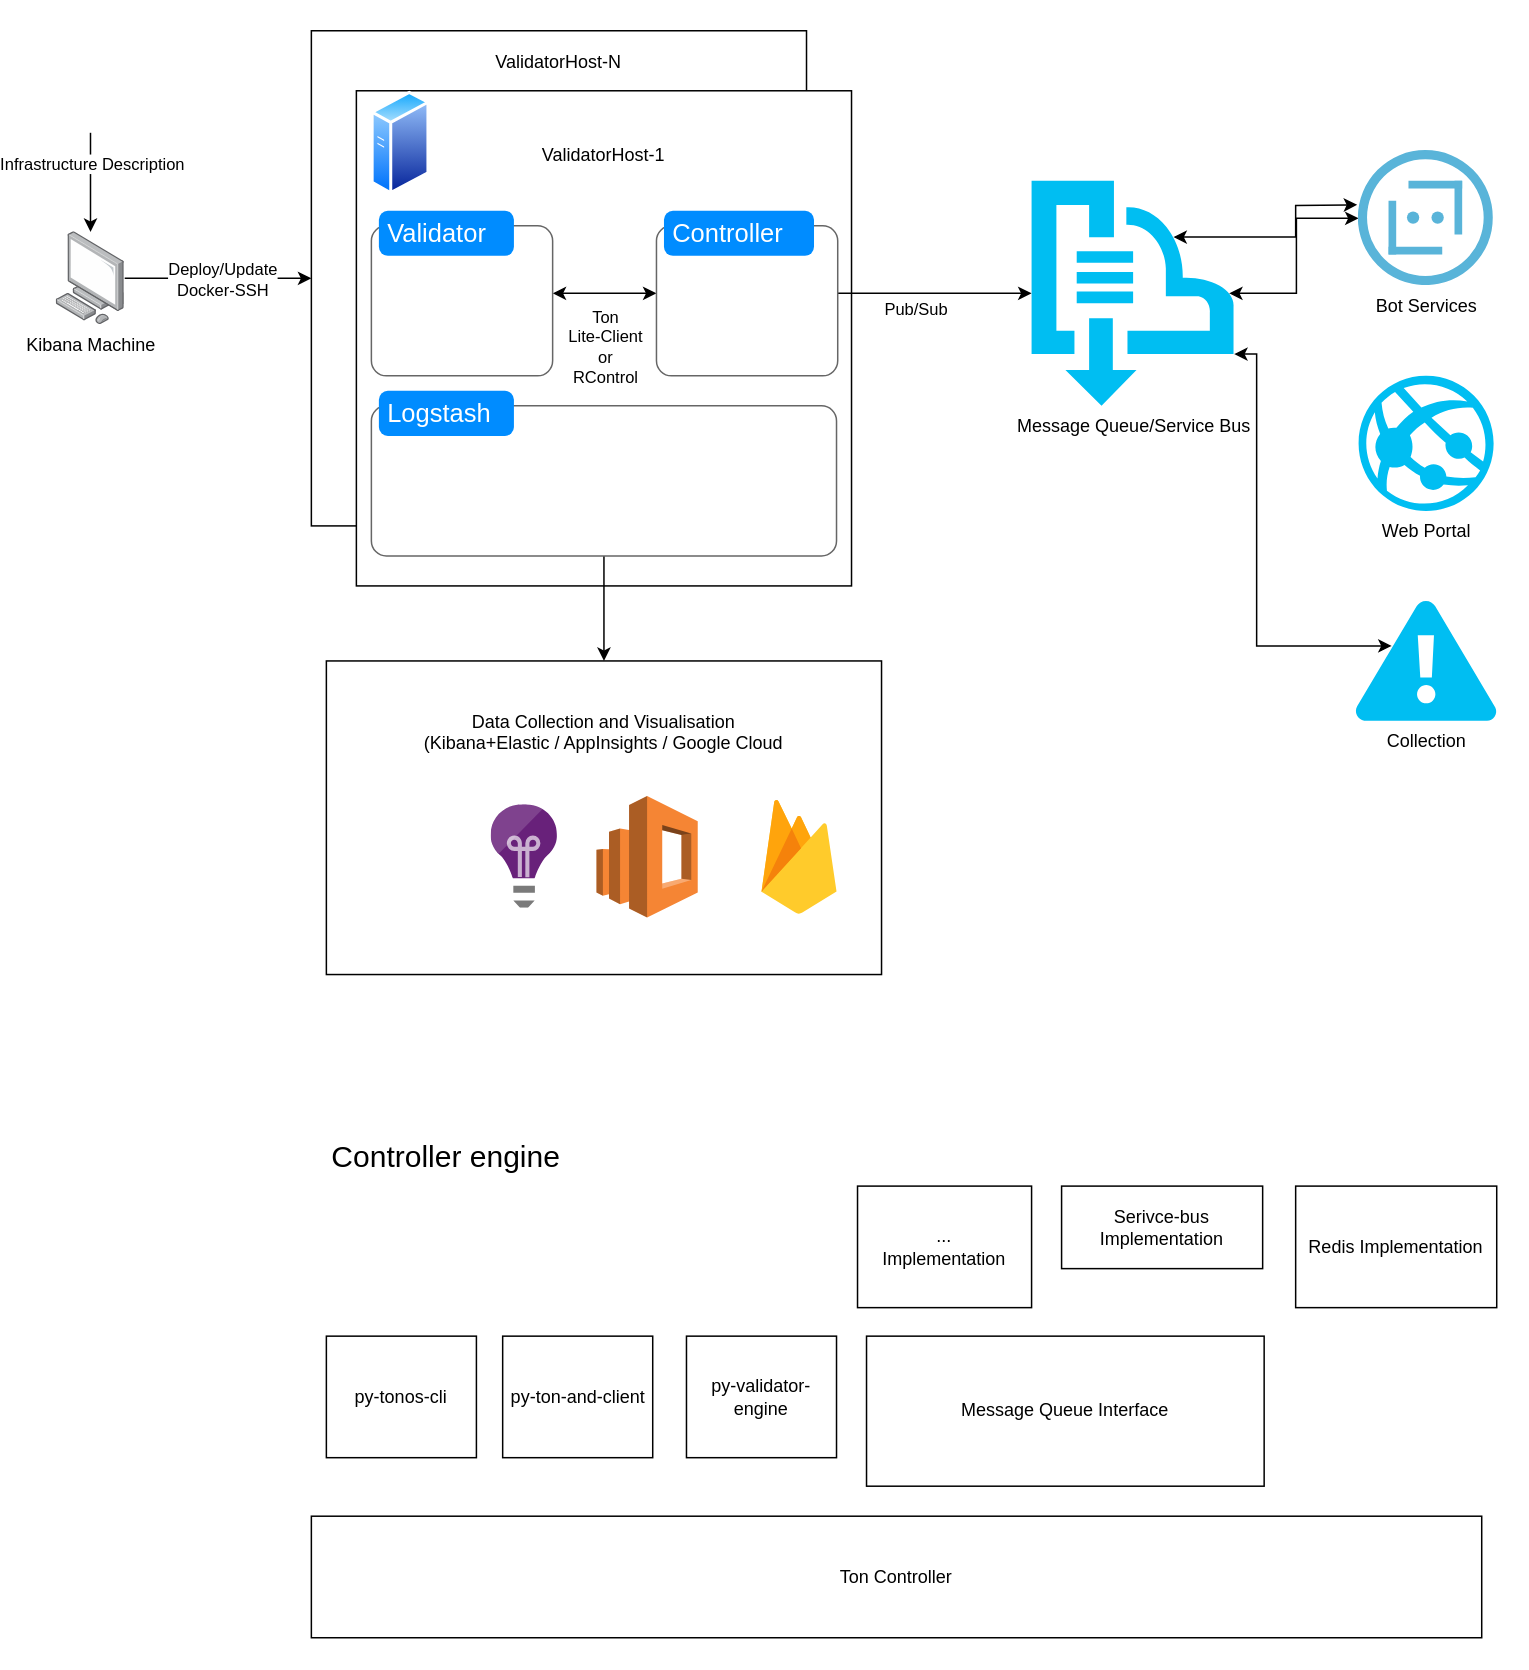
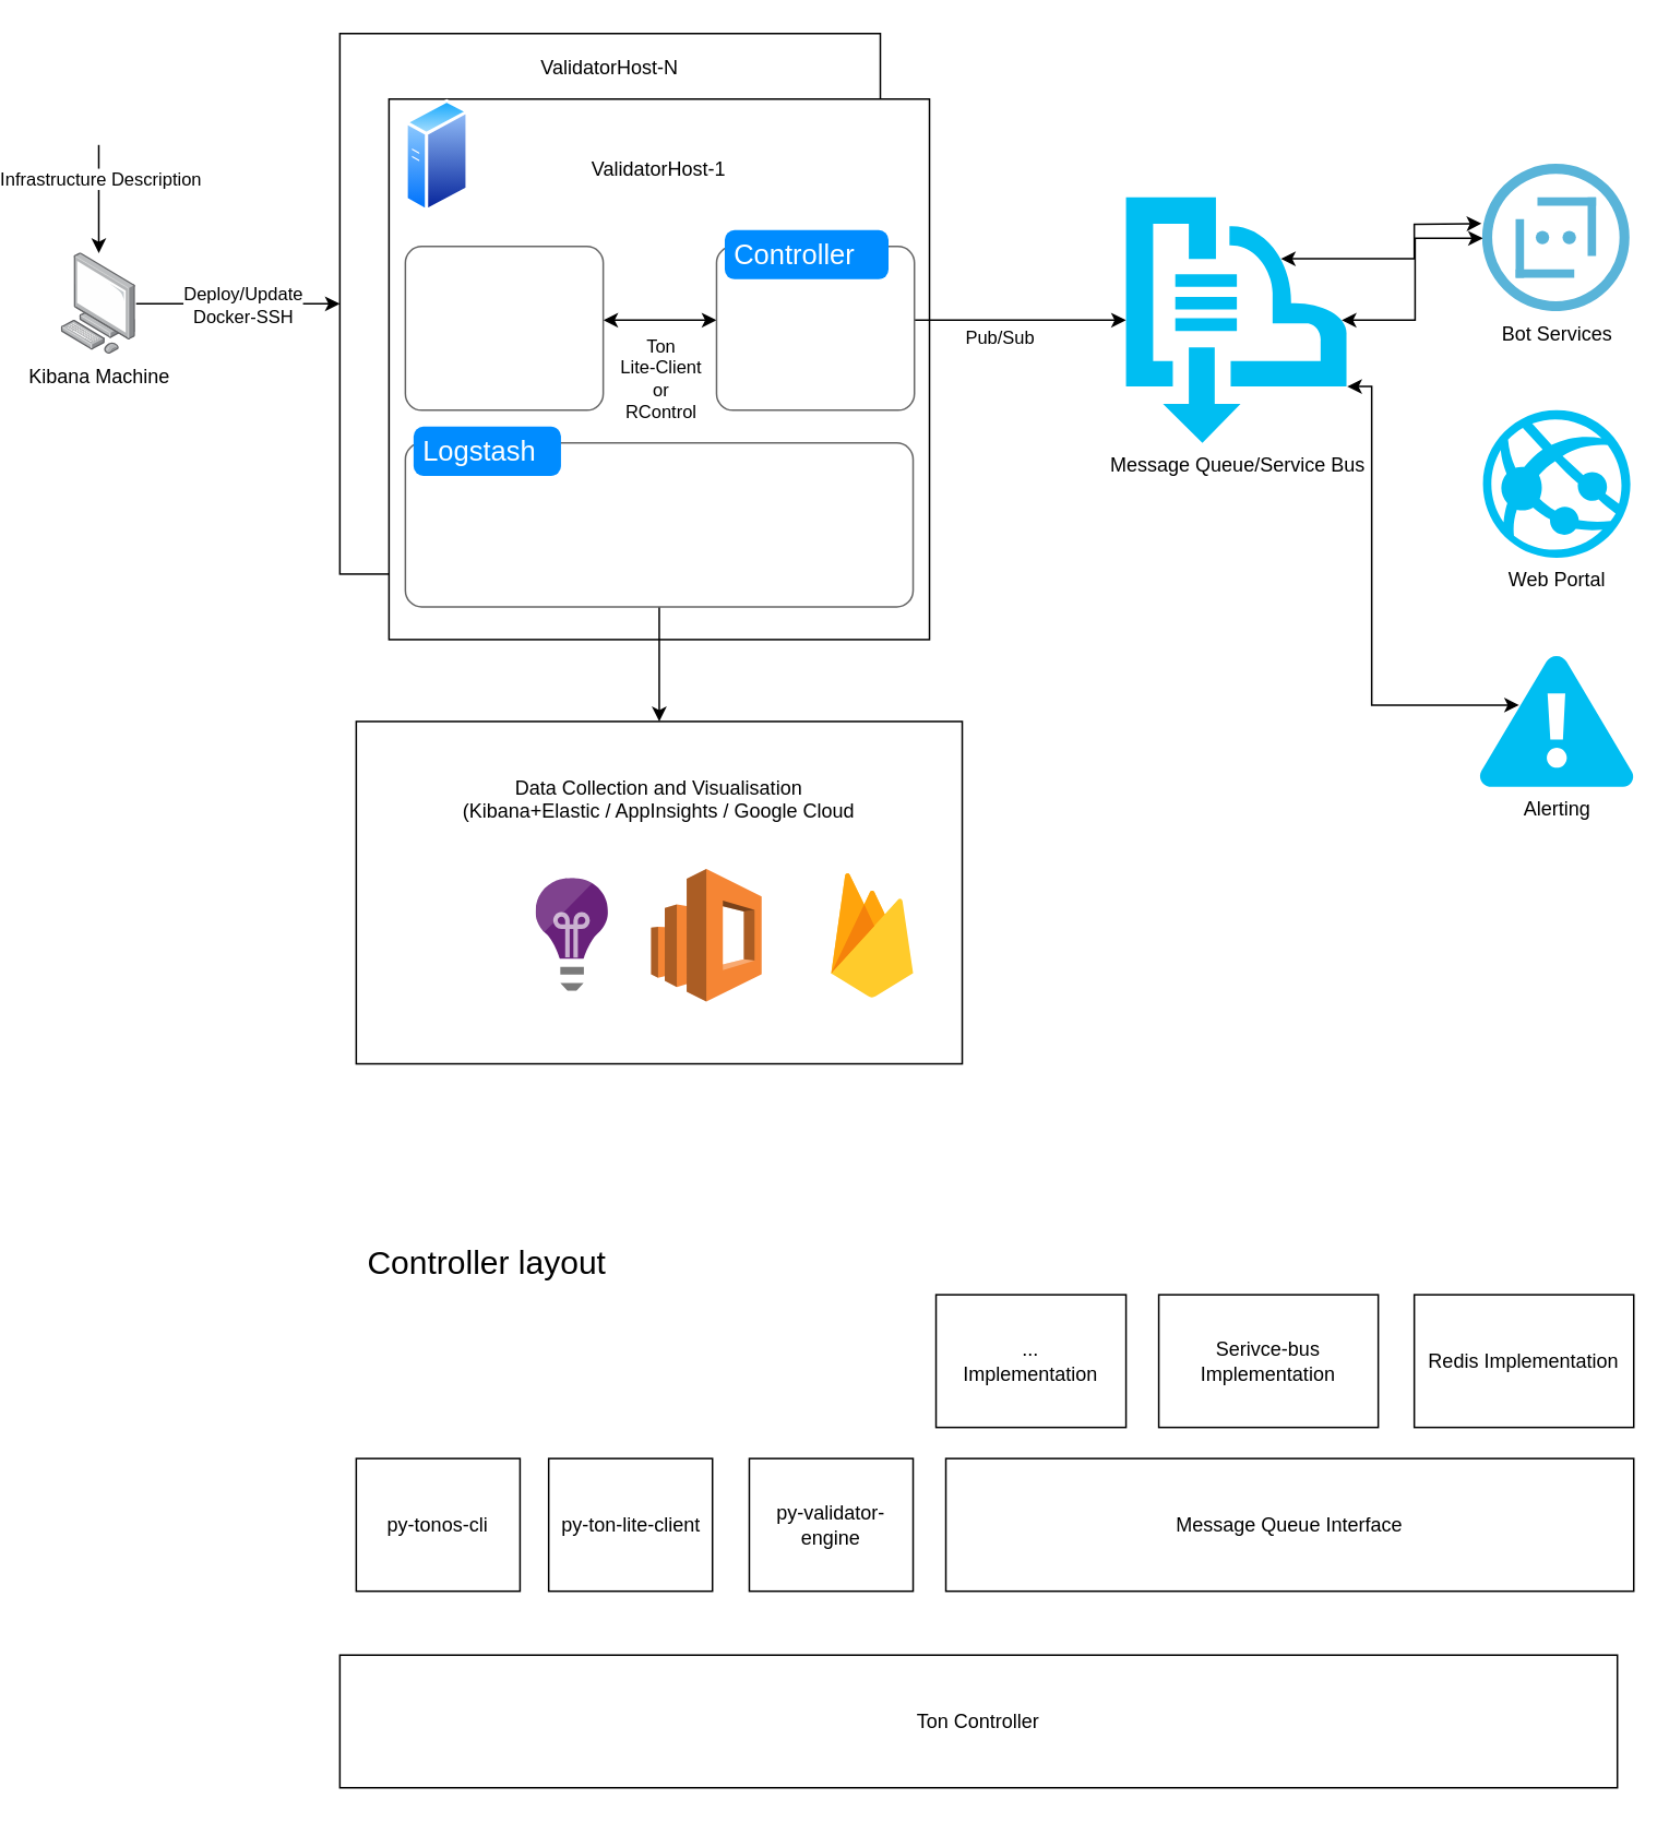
  <mxCell id="0" />
  <mxCell id="1" parent="0" />
  <mxCell id="2" value="ValidatorHost-N&lt;br&gt;&lt;br&gt;&lt;br&gt;&lt;br&gt;&lt;br&gt;&lt;br&gt;&lt;br&gt;&lt;br&gt;&lt;br&gt;&lt;br&gt;&lt;br&gt;&lt;br&gt;&lt;br&gt;&lt;br&gt;&lt;br&gt;&lt;br&gt;&lt;br&gt;&lt;br&gt;&lt;br&gt;&lt;br&gt;&lt;br&gt;" style="rounded=0;whiteSpace=wrap;html=1;" parent="1" vertex="1"><mxGeometry x="190" width="330" height="330" as="geometry" y="20" /></mxCell>
  <mxCell id="3" value="Data Collection and Visualisation&lt;br&gt;(Kibana+Elastic / AppInsights / Google Cloud&lt;br&gt;&lt;br&gt;&lt;br&gt;&lt;br&gt;&lt;br&gt;&lt;br&gt;&lt;br&gt;&lt;br&gt;&lt;br&gt;" style="rounded=0;whiteSpace=wrap;html=1;" parent="1" vertex="1"><mxGeometry x="200" y="440" width="370" height="209" as="geometry" /></mxCell>
  <mxCell id="4" value="ValidatorHost-1&lt;br&gt;&lt;br&gt;&lt;br&gt;&lt;br&gt;&lt;br&gt;&lt;br&gt;&lt;br&gt;&lt;br&gt;&lt;br&gt;&lt;br&gt;&lt;br&gt;&lt;br&gt;&lt;br&gt;&lt;br&gt;&lt;br&gt;&lt;br&gt;&lt;br&gt;&lt;br&gt;" style="rounded=0;whiteSpace=wrap;html=1;" parent="1" vertex="1"><mxGeometry x="220" y="60" width="330" height="330" as="geometry" /></mxCell>
  <mxCell id="5" value="" style="edgeStyle=orthogonalEdgeStyle;rounded=0;orthogonalLoop=1;jettySize=auto;html=1;startArrow=classic;startFill=1;" parent="1" source="7" target="13" edge="1"><mxGeometry relative="1" as="geometry" /></mxCell>
  <mxCell id="6" value="Ton&lt;br&gt;Lite-Client&lt;br&gt;or&lt;br&gt;RControl" style="edgeLabel;html=1;align=center;verticalAlign=middle;resizable=0;points=[];" parent="5" vertex="1" connectable="0"><mxGeometry x="0.229" y="-1" relative="1" as="geometry"><mxPoint x="-8.8" y="34" as="offset" /></mxGeometry></mxCell>
  <mxCell id="7" value="" style="shape=mxgraph.mockup.containers.marginRect;rectMarginTop=10;strokeColor=#666666;strokeWidth=1;dashed=0;rounded=1;arcSize=5;recursiveResize=0;" parent="1" vertex="1"><mxGeometry x="230" y="140" width="120.8" height="110" as="geometry" /></mxCell>
- <mxCell id="8" value="Validator" style="shape=rect;strokeColor=none;fillColor=#008cff;strokeWidth=1;dashed=0;rounded=1;arcSize=20;fontColor=#ffffff;fontSize=17;spacing=2;spacingTop=-2;align=left;autosize=1;spacingLeft=4;resizeWidth=0;resizeHeight=0;perimeter=none;" parent="7" vertex="1"><mxGeometry x="5" width="90" height="30" as="geometry" /></mxCell>
  <mxCell id="9" value="" style="shape=image;html=1;verticalAlign=top;verticalLabelPosition=bottom;labelBackgroundColor=#ffffff;imageAspect=0;aspect=fixed;image=https://cdn3.iconfinder.com/data/icons/logos-and-brands-adobe/512/97_Docker-128.png" parent="7" vertex="1"><mxGeometry x="25" y="30" width="70" height="70" as="geometry" /></mxCell>
  <mxCell id="10" value="" style="aspect=fixed;perimeter=ellipsePerimeter;html=1;align=center;shadow=0;dashed=0;spacingTop=3;image;image=img/lib/active_directory/generic_server.svg;" parent="7" vertex="1"><mxGeometry y="-80" width="39.2" height="70" as="geometry" /></mxCell>
  <mxCell id="11" value="" style="edgeStyle=orthogonalEdgeStyle;rounded=0;orthogonalLoop=1;jettySize=auto;html=1;" parent="1" source="13" target="22" edge="1"><mxGeometry relative="1" as="geometry"><mxPoint x="620.8" y="195" as="targetPoint" /></mxGeometry></mxCell>
  <mxCell id="12" value="Pub/Sub" style="edgeLabel;html=1;align=center;verticalAlign=middle;resizable=0;points=[];" parent="11" vertex="1" connectable="0"><mxGeometry x="0.378" y="-4" relative="1" as="geometry"><mxPoint x="-37.8" y="6" as="offset" /></mxGeometry></mxCell>
  <mxCell id="13" value="" style="shape=mxgraph.mockup.containers.marginRect;rectMarginTop=10;strokeColor=#666666;strokeWidth=1;dashed=0;rounded=1;arcSize=5;recursiveResize=0;" parent="1" vertex="1"><mxGeometry x="420" y="140" width="120.8" height="110" as="geometry" /></mxCell>
  <mxCell id="14" value="Controller" style="shape=rect;strokeColor=none;fillColor=#008cff;strokeWidth=1;dashed=0;rounded=1;arcSize=20;fontColor=#ffffff;fontSize=17;spacing=2;spacingTop=-2;align=left;autosize=1;spacingLeft=4;resizeWidth=0;resizeHeight=0;perimeter=none;" parent="13" vertex="1"><mxGeometry x="5" width="100" height="30" as="geometry" /></mxCell>
  <mxCell id="15" value="" style="shape=image;html=1;verticalAlign=top;verticalLabelPosition=bottom;labelBackgroundColor=#ffffff;imageAspect=0;aspect=fixed;image=https://cdn3.iconfinder.com/data/icons/logos-and-brands-adobe/512/97_Docker-128.png" parent="13" vertex="1"><mxGeometry x="25" y="30" width="70" height="70" as="geometry" /></mxCell>
  <mxCell id="16" value="" style="edgeStyle=orthogonalEdgeStyle;rounded=0;orthogonalLoop=1;jettySize=auto;html=1;entryX=0.5;entryY=0;entryDx=0;entryDy=0;" parent="1" source="17" target="3" edge="1"><mxGeometry relative="1" as="geometry"><mxPoint x="385" y="450" as="targetPoint" /></mxGeometry></mxCell>
  <mxCell id="17" value="" style="shape=mxgraph.mockup.containers.marginRect;rectMarginTop=10;strokeColor=#666666;strokeWidth=1;dashed=0;rounded=1;arcSize=5;recursiveResize=0;" parent="1" vertex="1"><mxGeometry x="230" y="260" width="310" height="110" as="geometry" /></mxCell>
  <mxCell id="18" value="Logstash" style="shape=rect;strokeColor=none;fillColor=#008cff;strokeWidth=1;dashed=0;rounded=1;arcSize=20;fontColor=#ffffff;fontSize=17;spacing=2;spacingTop=-2;align=left;autosize=1;spacingLeft=4;resizeWidth=0;resizeHeight=0;perimeter=none;" parent="17" vertex="1"><mxGeometry x="5" width="90" height="30" as="geometry" /></mxCell>
  <mxCell id="19" value="" style="shape=image;html=1;verticalAlign=top;verticalLabelPosition=bottom;labelBackgroundColor=#ffffff;imageAspect=0;aspect=fixed;image=https://cdn3.iconfinder.com/data/icons/logos-and-brands-adobe/512/97_Docker-128.png" parent="17" vertex="1"><mxGeometry x="130" y="30" width="70" height="70" as="geometry" /></mxCell>
  <mxCell id="20" value="" style="edgeStyle=orthogonalEdgeStyle;rounded=0;orthogonalLoop=1;jettySize=auto;html=1;startArrow=classic;startFill=1;exitX=0.7;exitY=0.25;exitDx=0;exitDy=0;exitPerimeter=0;" parent="1" source="22" edge="1"><mxGeometry relative="1" as="geometry"><mxPoint x="887" y="136" as="targetPoint" /></mxGeometry></mxCell>
  <mxCell id="21" style="edgeStyle=orthogonalEdgeStyle;rounded=0;orthogonalLoop=1;jettySize=auto;html=1;exitX=0.975;exitY=0.5;exitDx=0;exitDy=0;exitPerimeter=0;startArrow=classic;startFill=1;" parent="1" source="22" target="27" edge="1"><mxGeometry relative="1" as="geometry" /></mxCell>
  <mxCell id="22" value="Message Queue/Service Bus" style="verticalLabelPosition=bottom;html=1;verticalAlign=top;align=center;strokeColor=none;fillColor=#00BEF2;shape=mxgraph.azure.service_bus;pointerEvents=1;" parent="1" vertex="1"><mxGeometry x="670" y="120" width="135" height="150" as="geometry" /></mxCell>
  <mxCell id="23" value="" style="shape=image;html=1;verticalAlign=top;verticalLabelPosition=bottom;labelBackgroundColor=#ffffff;imageAspect=0;aspect=fixed;image=https://cdn4.iconfinder.com/data/icons/logos-brands-5/24/kibana-128.png" parent="1" vertex="1"><mxGeometry x="220" y="536" width="68" height="68" as="geometry" /></mxCell>
  <mxCell id="24" value="" style="aspect=fixed;html=1;points=[];align=center;image;fontSize=12;image=img/lib/mscae/Application_Insights.svg;" parent="1" vertex="1"><mxGeometry x="310" y="536" width="44.16" height="69" as="geometry" /></mxCell>
  <mxCell id="25" value="" style="outlineConnect=0;dashed=0;verticalLabelPosition=bottom;verticalAlign=top;align=center;html=1;shape=mxgraph.aws3.elasticsearch_service;fillColor=#F58534;gradientColor=none;" parent="1" vertex="1"><mxGeometry x="380" y="530" width="67.5" height="81" as="geometry" /></mxCell>
  <mxCell id="26" value="" style="dashed=0;connectable=0;html=1;fillColor=#5184F3;strokeColor=none;shape=mxgraph.gcp2.firebase;part=1;labelPosition=right;verticalLabelPosition=middle;align=left;verticalAlign=middle;spacingLeft=5;fontColor=#999999;fontSize=12;" parent="1" vertex="1"><mxGeometry x="490" y="532.25" width="50" height="76.5" as="geometry"><mxPoint x="5" y="-33" as="offset" /></mxGeometry></mxCell>
  <mxCell id="27" value="Bot Services" style="aspect=fixed;html=1;points=[];align=center;image;fontSize=12;image=img/lib/mscae/Bot_Services.svg;" parent="1" vertex="1"><mxGeometry x="887.94" y="100" width="90" height="90" as="geometry" /></mxCell>
  <mxCell id="28" value="Web Portal" style="verticalLabelPosition=bottom;html=1;verticalAlign=top;align=center;strokeColor=none;fillColor=#00BEF2;shape=mxgraph.azure.azure_website;pointerEvents=1;" parent="1" vertex="1"><mxGeometry x="887.94" y="250" width="90" height="90" as="geometry" /></mxCell>
- <mxCell id="29" value="Collection" style="verticalLabelPosition=bottom;html=1;verticalAlign=top;align=center;strokeColor=none;fillColor=#00BEF2;shape=mxgraph.azure.azure_alert;" parent="1" vertex="1"><mxGeometry x="885.88" y="400" width="94.12" height="80" as="geometry" /></mxCell>
+ <mxCell id="29" value="Alerting" style="verticalLabelPosition=bottom;html=1;verticalAlign=top;align=center;strokeColor=none;fillColor=#00BEF2;shape=mxgraph.azure.azure_alert;" parent="1" vertex="1"><mxGeometry x="885.88" y="400" width="94.12" height="80" as="geometry" /></mxCell>
  <mxCell id="30" style="edgeStyle=orthogonalEdgeStyle;rounded=0;orthogonalLoop=1;jettySize=auto;html=1;startArrow=classic;startFill=1;exitX=1;exitY=0.77;exitDx=0;exitDy=0;exitPerimeter=0;" parent="1" source="22" edge="1"><mxGeometry relative="1" as="geometry"><mxPoint x="870" y="350" as="sourcePoint" /><mxPoint x="910" y="430" as="targetPoint" /><Array as="points"><mxPoint x="820" y="236" /><mxPoint x="820" y="430" /></Array></mxGeometry></mxCell>
- <mxCell id="31" value="Message Queue Interface" style="rounded=0;whiteSpace=wrap;html=1;" parent="1" vertex="1"><mxGeometry x="560" y="890" width="265" height="100" as="geometry" /></mxCell>
+ <mxCell id="31" value="Message Queue Interface" style="rounded=0;whiteSpace=wrap;html=1;" parent="1" vertex="1"><mxGeometry x="560" y="890" width="420" height="81" as="geometry" /></mxCell>
  <mxCell id="32" value="Ton Controller" style="rounded=0;whiteSpace=wrap;html=1;" parent="1" vertex="1"><mxGeometry x="190" y="1010" width="780" height="81" as="geometry" /></mxCell>
  <mxCell id="33" value="py-tonos-cli" style="rounded=0;whiteSpace=wrap;html=1;" parent="1" vertex="1"><mxGeometry x="200" y="890" width="100" height="81" as="geometry" /></mxCell>
- <mxCell id="34" value="py-ton-and-client" style="rounded=0;whiteSpace=wrap;html=1;" parent="1" vertex="1"><mxGeometry x="317.5" y="890" width="100" height="81" as="geometry" /></mxCell>
+ <mxCell id="34" value="py-ton-lite-client" style="rounded=0;whiteSpace=wrap;html=1;" parent="1" vertex="1"><mxGeometry x="317.5" y="890" width="100" height="81" as="geometry" /></mxCell>
  <mxCell id="35" value="py-validator-engine" style="rounded=0;whiteSpace=wrap;html=1;" parent="1" vertex="1"><mxGeometry x="440" y="890" width="100" height="81" as="geometry" /></mxCell>
  <mxCell id="36" value="Redis Implementation" style="rounded=0;whiteSpace=wrap;html=1;" parent="1" vertex="1"><mxGeometry x="846" y="790" width="134" height="81" as="geometry" /></mxCell>
- <mxCell id="37" value="Serivce-bus Implementation" style="rounded=0;whiteSpace=wrap;html=1;" parent="1" vertex="1"><mxGeometry x="690" y="790" width="134" height="55" as="geometry" /></mxCell>
+ <mxCell id="37" value="Serivce-bus Implementation" style="rounded=0;whiteSpace=wrap;html=1;" parent="1" vertex="1"><mxGeometry x="690" y="790" width="134" height="81" as="geometry" /></mxCell>
  <mxCell id="38" value="...&lt;br&gt;Implementation" style="rounded=0;whiteSpace=wrap;html=1;" parent="1" vertex="1"><mxGeometry x="554" y="790" width="116" height="81" as="geometry" /></mxCell>
- <mxCell id="39" value="Controller engine" style="text;html=1;strokeColor=none;fillColor=none;align=center;verticalAlign=middle;whiteSpace=wrap;rounded=0;fontSize=20;" parent="1" vertex="1"><mxGeometry x="200" y="760" width="160" height="20" as="geometry" /></mxCell>
+ <mxCell id="39" value="Controller layout" style="text;html=1;strokeColor=none;fillColor=none;align=center;verticalAlign=middle;whiteSpace=wrap;rounded=0;fontSize=20;" parent="1" vertex="1"><mxGeometry x="200" y="760" width="160" height="20" as="geometry" /></mxCell>
  <mxCell id="40" value="Kibana Machine" style="points=[];aspect=fixed;html=1;align=center;shadow=0;dashed=0;image;image=img/lib/allied_telesis/computer_and_terminals/Personal_Computer.svg;" vertex="1" parent="1"><mxGeometry x="20" y="154.1" width="45.6" height="61.8" as="geometry" /></mxCell>
  <mxCell id="41" value="" style="endArrow=classic;html=1;entryX=0;entryY=0.5;entryDx=0;entryDy=0;" edge="1" parent="1" source="40" target="2"><mxGeometry width="50" height="50" relative="1" as="geometry"><mxPoint x="570" y="440" as="sourcePoint" /><mxPoint x="620" y="390" as="targetPoint" /></mxGeometry></mxCell>
  <mxCell id="42" value="Deploy/Update&lt;br&gt;Docker-SSH" style="edgeLabel;html=1;align=center;verticalAlign=middle;resizable=0;points=[];" vertex="1" connectable="0" parent="41"><mxGeometry x="-0.414" y="-3" relative="1" as="geometry"><mxPoint x="28.4" y="-3" as="offset" /></mxGeometry></mxCell>
  <mxCell id="43" value="" style="shape=image;html=1;verticalAlign=top;verticalLabelPosition=bottom;labelBackgroundColor=#ffffff;imageAspect=0;aspect=fixed;image=https://cdn3.iconfinder.com/data/icons/social-media-2169/24/social_media_social_media_logo_git-128.png" vertex="1" parent="1"><mxGeometry x="23.8" y="50" width="38" height="38" as="geometry" /></mxCell>
  <mxCell id="44" value="" style="endArrow=classic;html=1;exitX=0.5;exitY=1;exitDx=0;exitDy=0;" edge="1" parent="1" source="43" target="40"><mxGeometry width="50" height="50" relative="1" as="geometry"><mxPoint x="45" y="90" as="sourcePoint" /><mxPoint x="-10" y="250" as="targetPoint" /></mxGeometry></mxCell>
  <mxCell id="45" value="Infrastructure Description" style="edgeLabel;html=1;align=center;verticalAlign=middle;resizable=0;points=[];" vertex="1" connectable="0" parent="44"><mxGeometry x="-0.384" y="1" relative="1" as="geometry"><mxPoint as="offset" /></mxGeometry></mxCell>
